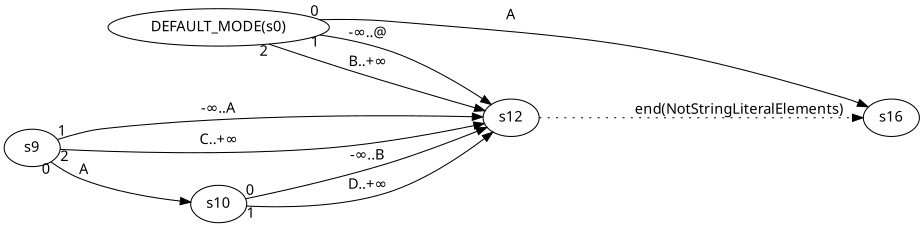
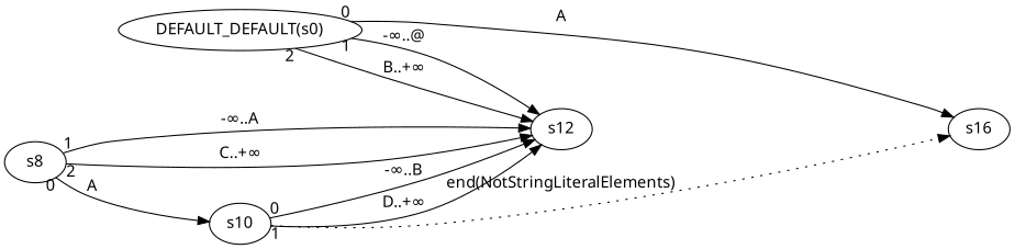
  digraph {
    fontname="Noto Sans"
    rankdir=LR
    node [fontname="Noto Sans"]
    edge [fontname="Noto Sans" taillabel=1]
-   "DEFAULT_MODE(s0)"
+   "DEFAULT_MODE(s0)" [label="DEFAULT_DEFAULT(s0)"]
    s12
    s16
-   s8 [label=s9]
+   s8
    s10
    "DEFAULT_MODE(s0)" -> s12 [label="-∞..@"]
    "DEFAULT_MODE(s0)" -> s12 [label="B..+∞" taillabel=2]
    "DEFAULT_MODE(s0)" -> s16 [label=A taillabel=0]
-   s12 -> s16 [label="end(NotStringLiteralElements)" style=dotted taillabel=""]
+   s10 -> s16 [label="end(NotStringLiteralElements)" style=dotted taillabel=""]
    s8 -> s12 [label="-∞..A"]
    s8 -> s12 [label="C..+∞" taillabel=2]
    s8 -> s10 [label=A taillabel=0]
    s10 -> s12 [label="-∞..B" taillabel=0]
    s10 -> s12 [label="D..+∞"]
  }
